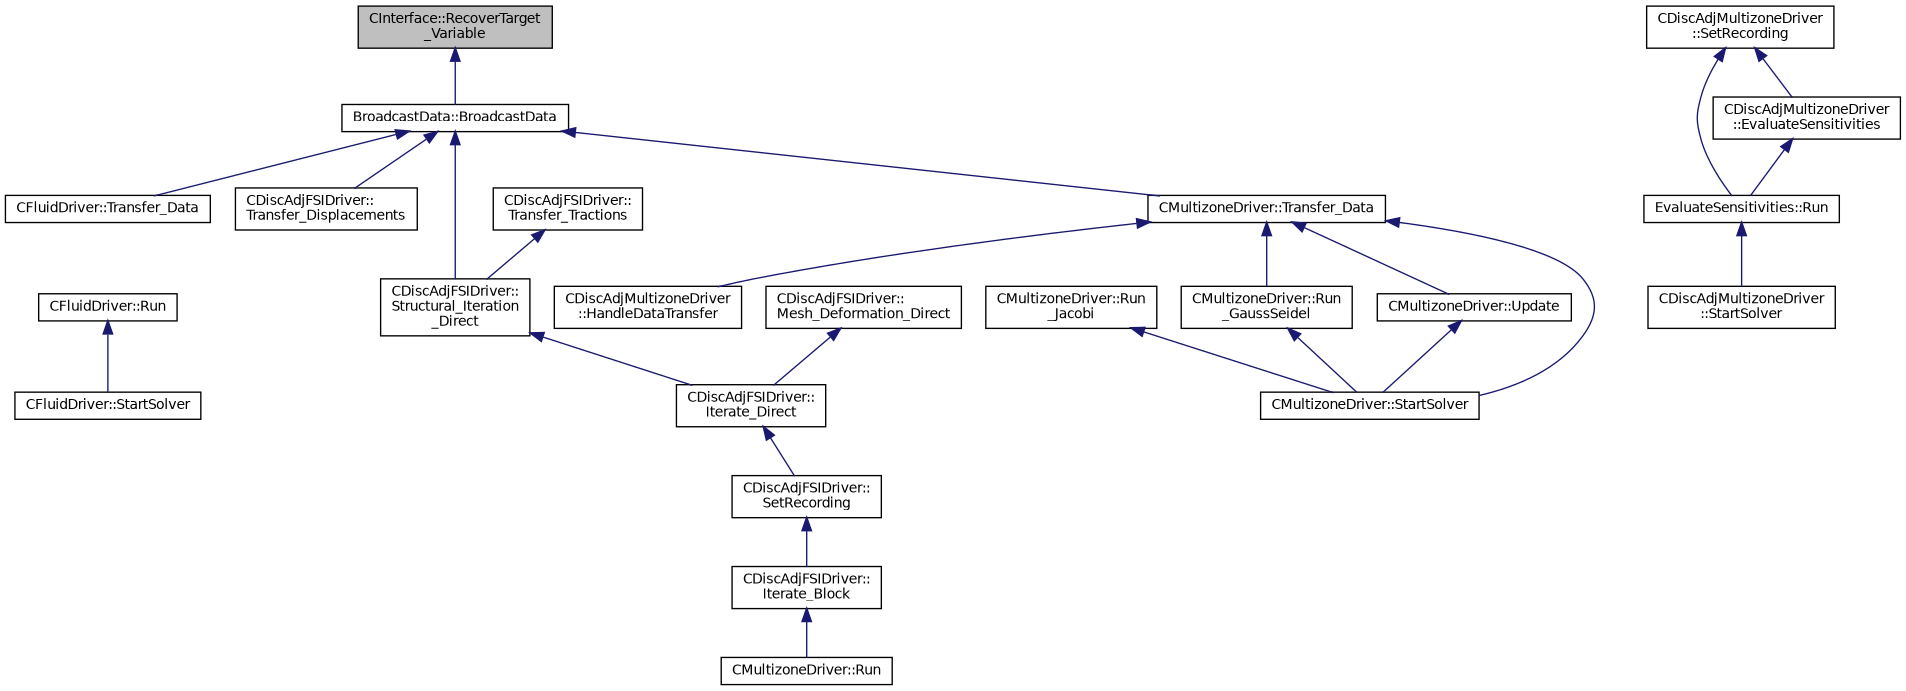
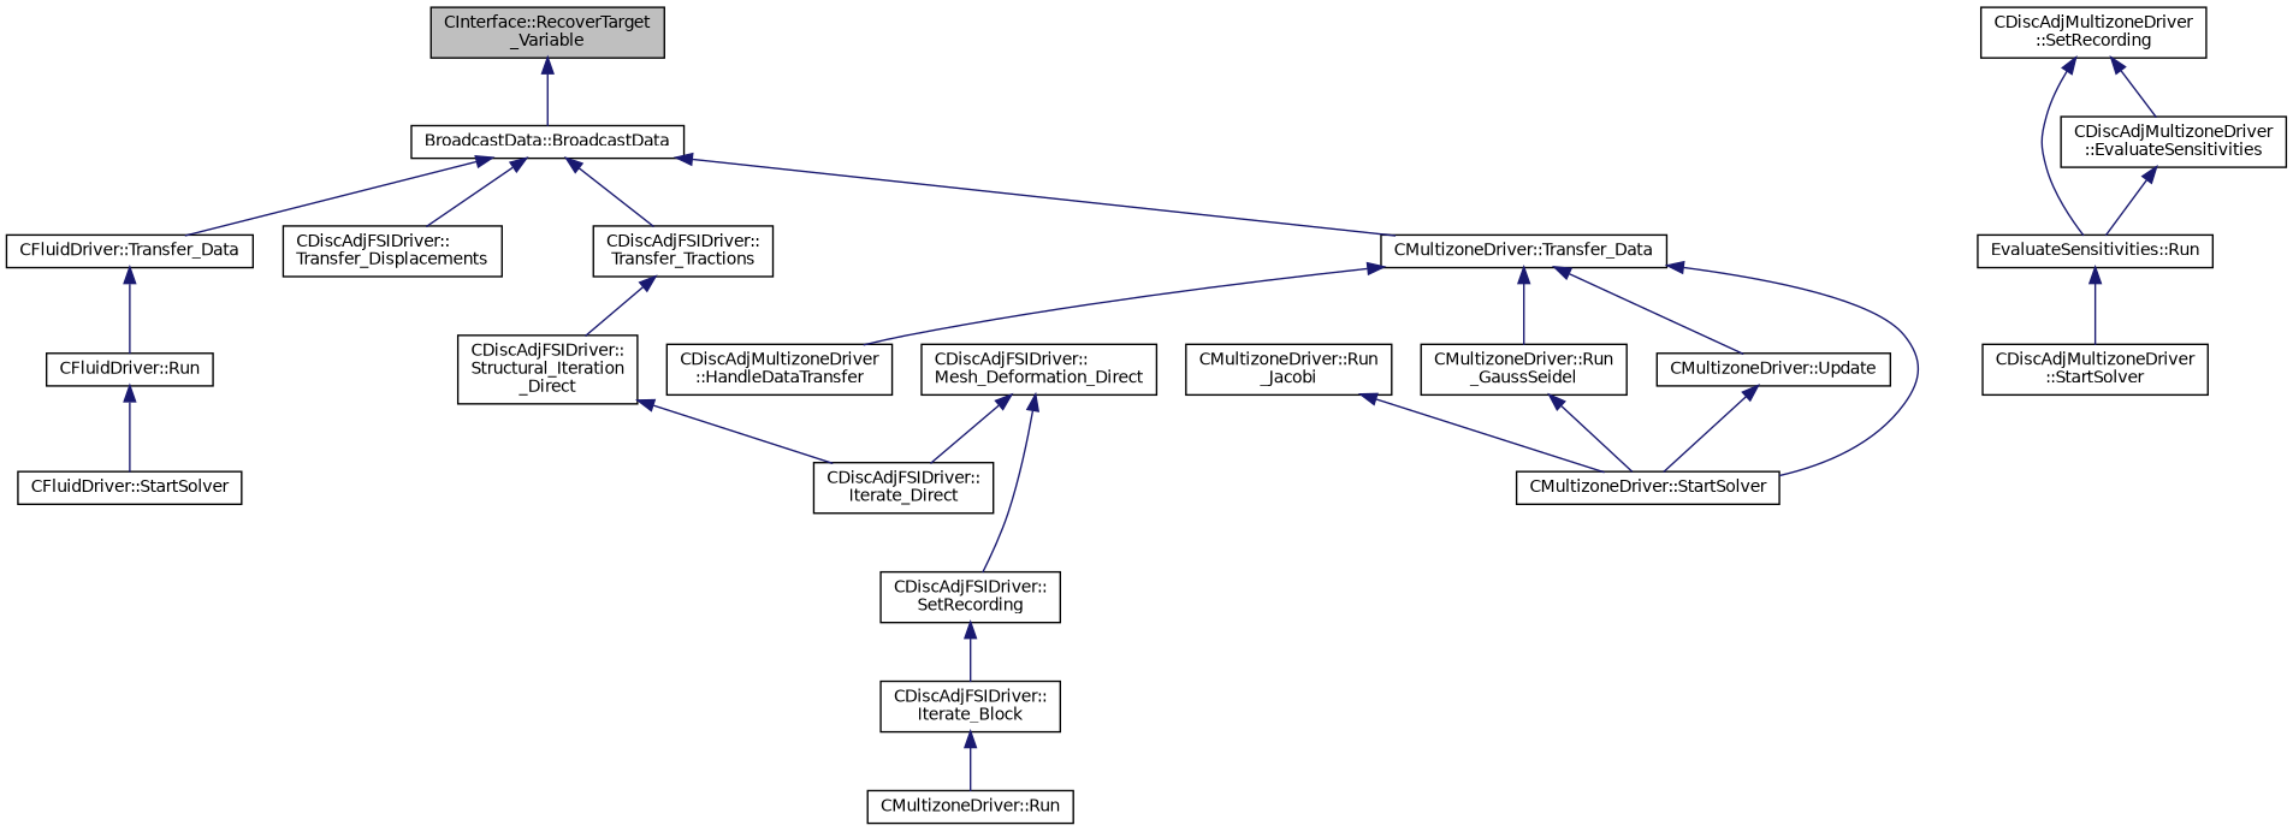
  digraph {
    rankdir=TB
    node [color=black fillcolor=white fontname=Helvetica fontsize=10 shape=record style=filled]
    edge [color=midnightblue dir=back fontname=Helvetica fontsize=10 labelfontname=Helvetica labelfontsize=10 style=solid]
    n1 [fillcolor=grey75 fontcolor=black height=0.2 label="CInterface::RecoverTarget\l_Variable" width=0.4]
    n2 [height=0.2 label="BroadcastData::BroadcastData" width=0.4]
    n3 [height=0.2 label="CFluidDriver::Transfer_Data" width=0.4]
    n4 [height=0.2 label="CDiscAdjFSIDriver::\lTransfer_Displacements" width=0.4]
    n5 [height=0.2 label="CDiscAdjFSIDriver::\lTransfer_Tractions" width=0.4]
    n6 [height=0.2 label="CMultizoneDriver::Transfer_Data" width=0.4]
    n7 [height=0.2 label="CFluidDriver::Run" width=0.4]
    n8 [height=0.2 label="CDiscAdjFSIDriver::\lStructural_Iteration\l_Direct" width=0.4]
    n9 [height=0.2 label="CDiscAdjMultizoneDriver\l::HandleDataTransfer" width=0.4]
    n10 [height=0.2 label="CMultizoneDriver::Run\l_GaussSeidel" width=0.4]
    n11 [height=0.2 label="CMultizoneDriver::Update" width=0.4]
    n12 [height=0.2 label="CMultizoneDriver::StartSolver" width=0.4]
    n13 [height=0.2 label="CFluidDriver::StartSolver" width=0.4]
    n14 [height=0.2 label="CDiscAdjFSIDriver::\lMesh_Deformation_Direct" width=0.4]
    n15 [height=0.2 label="CDiscAdjFSIDriver::\lIterate_Direct" width=0.4]
    n16 [height=0.2 label="CDiscAdjFSIDriver::\lSetRecording" width=0.4]
    n17 [height=0.2 label="CDiscAdjFSIDriver::\lIterate_Block" width=0.4]
    n18 [height=0.2 label="CMultizoneDriver::Run" width=0.4]
    n19 [height=0.2 label="CMultizoneDriver::Run\l_Jacobi" width=0.4]
    n20 [height=0.2 label="CDiscAdjMultizoneDriver\l::SetRecording" width=0.4]
    n21 [height=0.2 label="EvaluateSensitivities::Run" width=0.4]
    n22 [height=0.2 label="CDiscAdjMultizoneDriver\l::EvaluateSensitivities" width=0.4]
    n23 [height=0.2 label="CDiscAdjMultizoneDriver\l::StartSolver" width=0.4]
    n1 -> n2
    n2 -> n3
    n2 -> n4
-   n2 -> n8
+   n2 -> n5
    n2 -> n6
+   n3 -> n7
    n5 -> n8
    n6 -> n9
    n6 -> n10
    n6 -> n11
    n6 -> n12
    n7 -> n13
    n8 -> n15
    n10 -> n12
    n11 -> n12
    n14 -> n15
-   n15 -> n16
+   n14 -> n16
    n16 -> n17
    n17 -> n18
    n19 -> n12
    n20 -> n21
    n20 -> n22
    n21 -> n23
    n22 -> n21
  }
